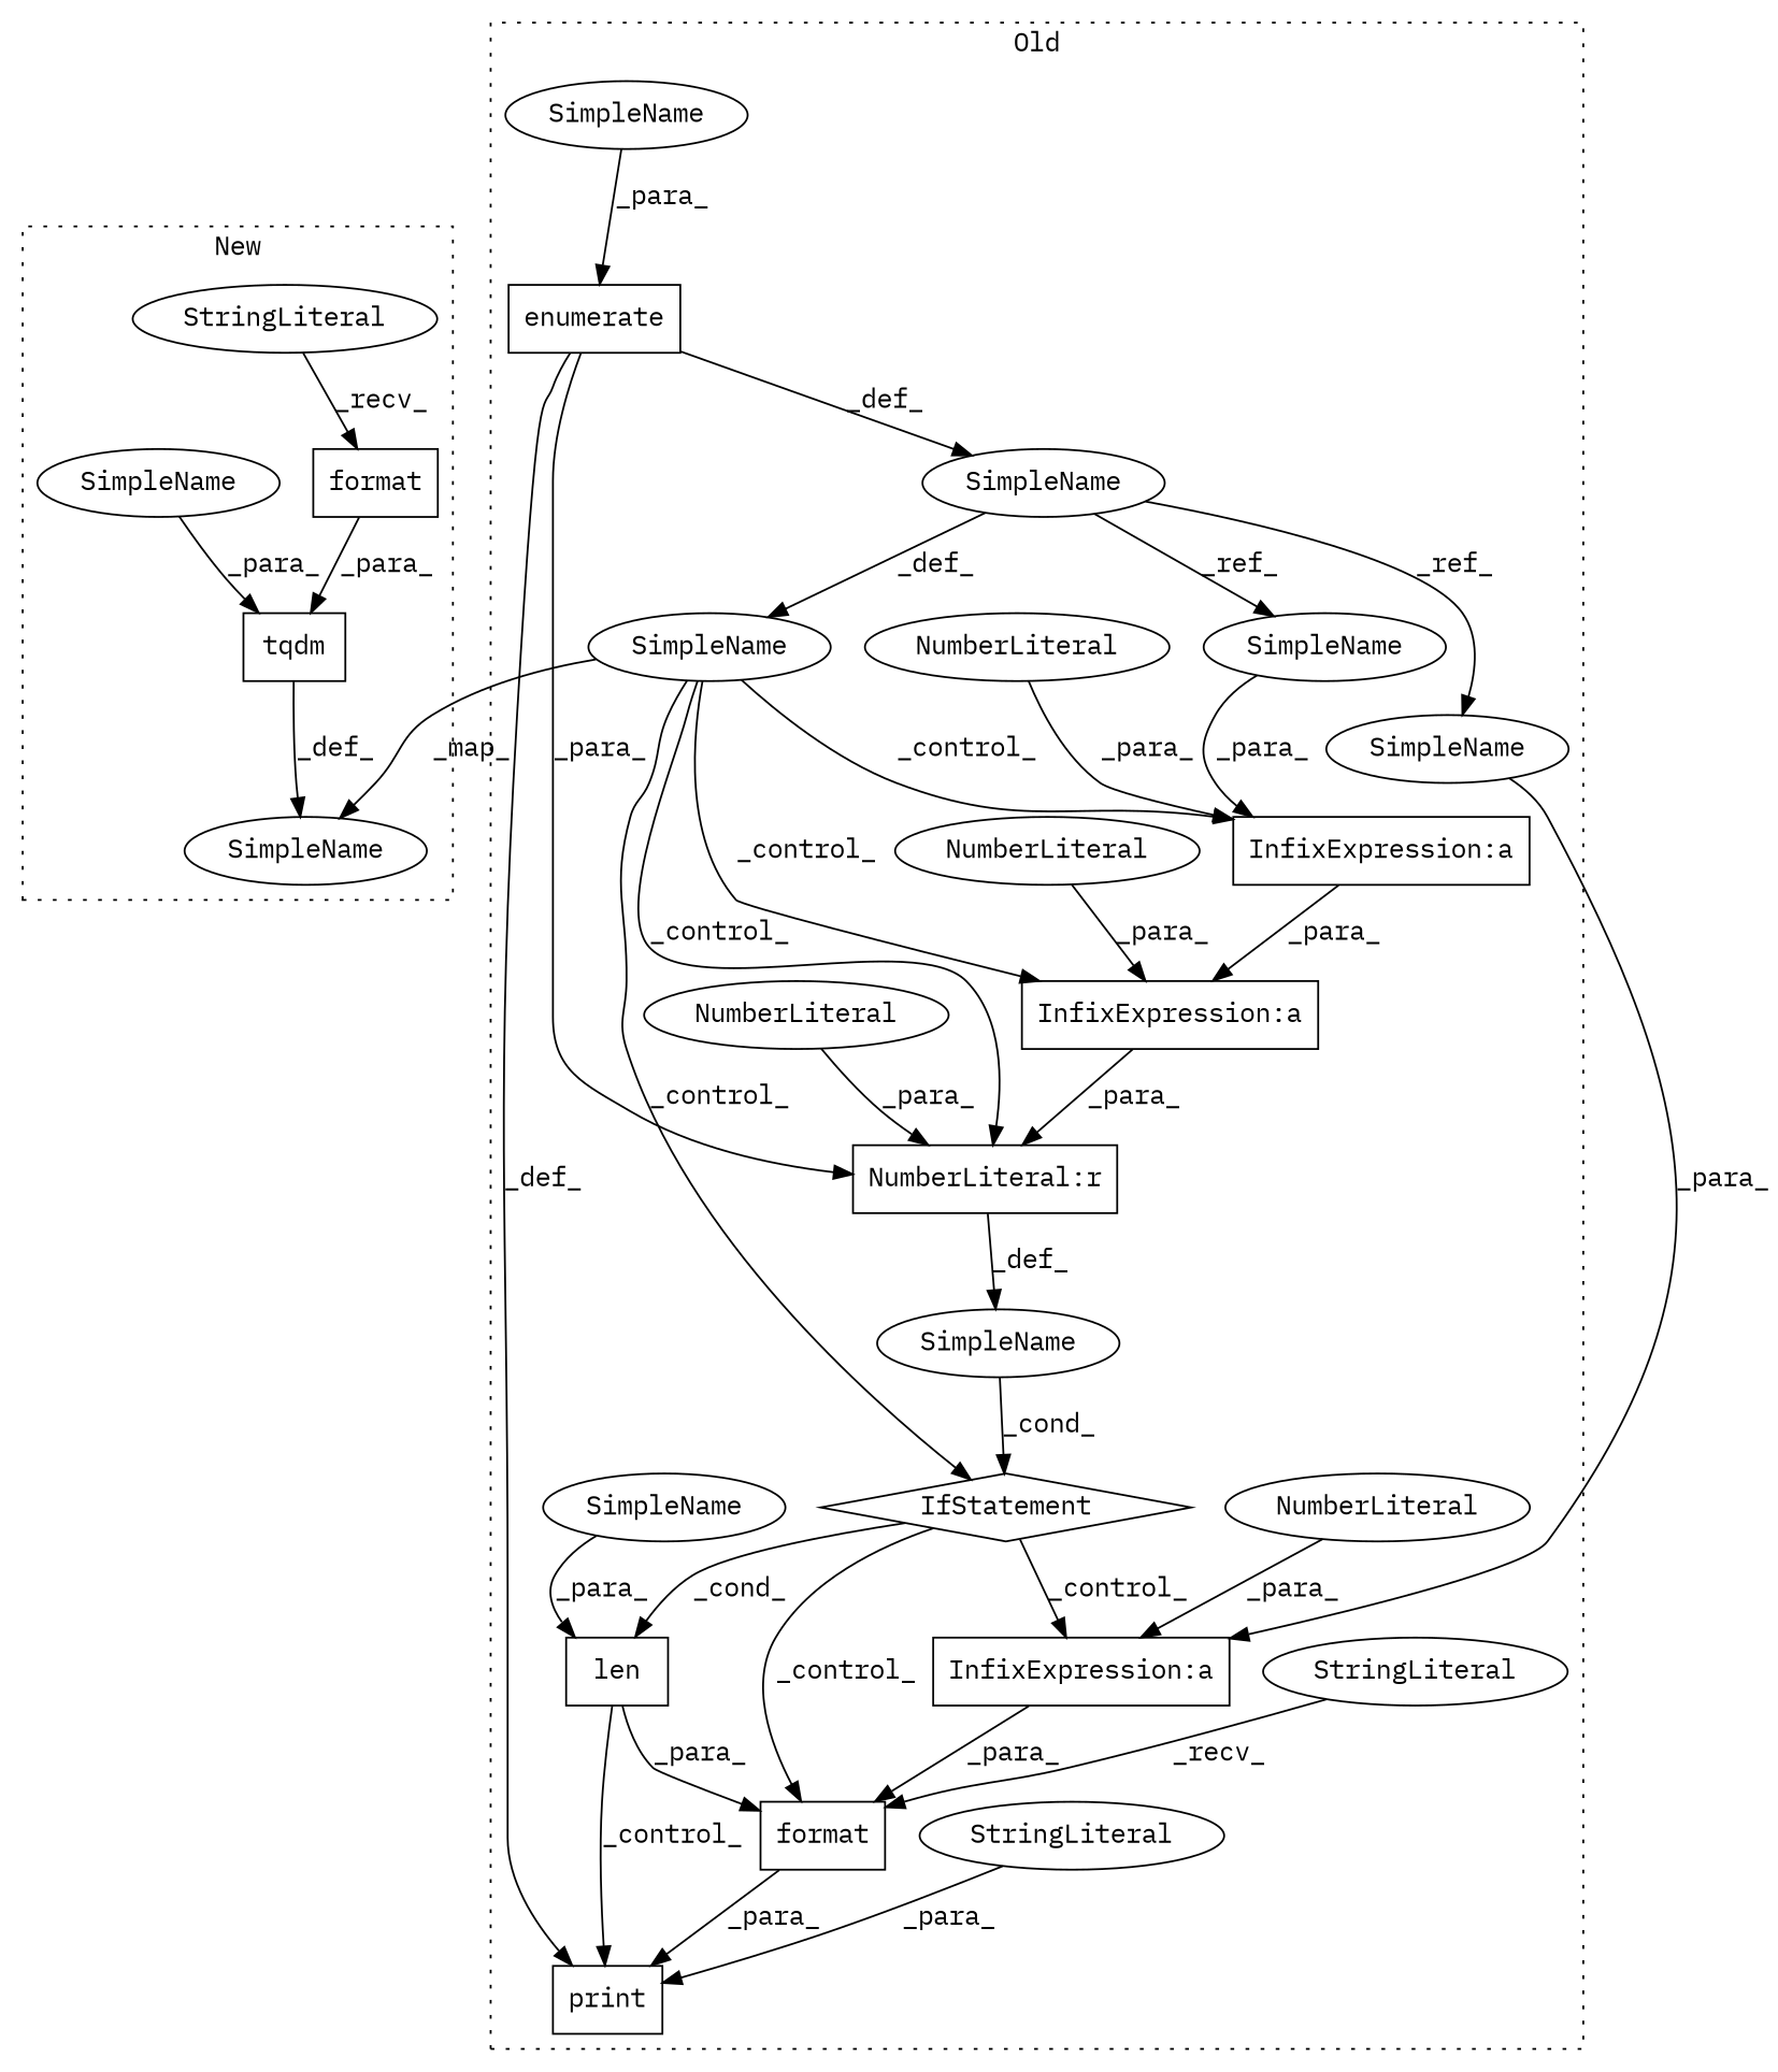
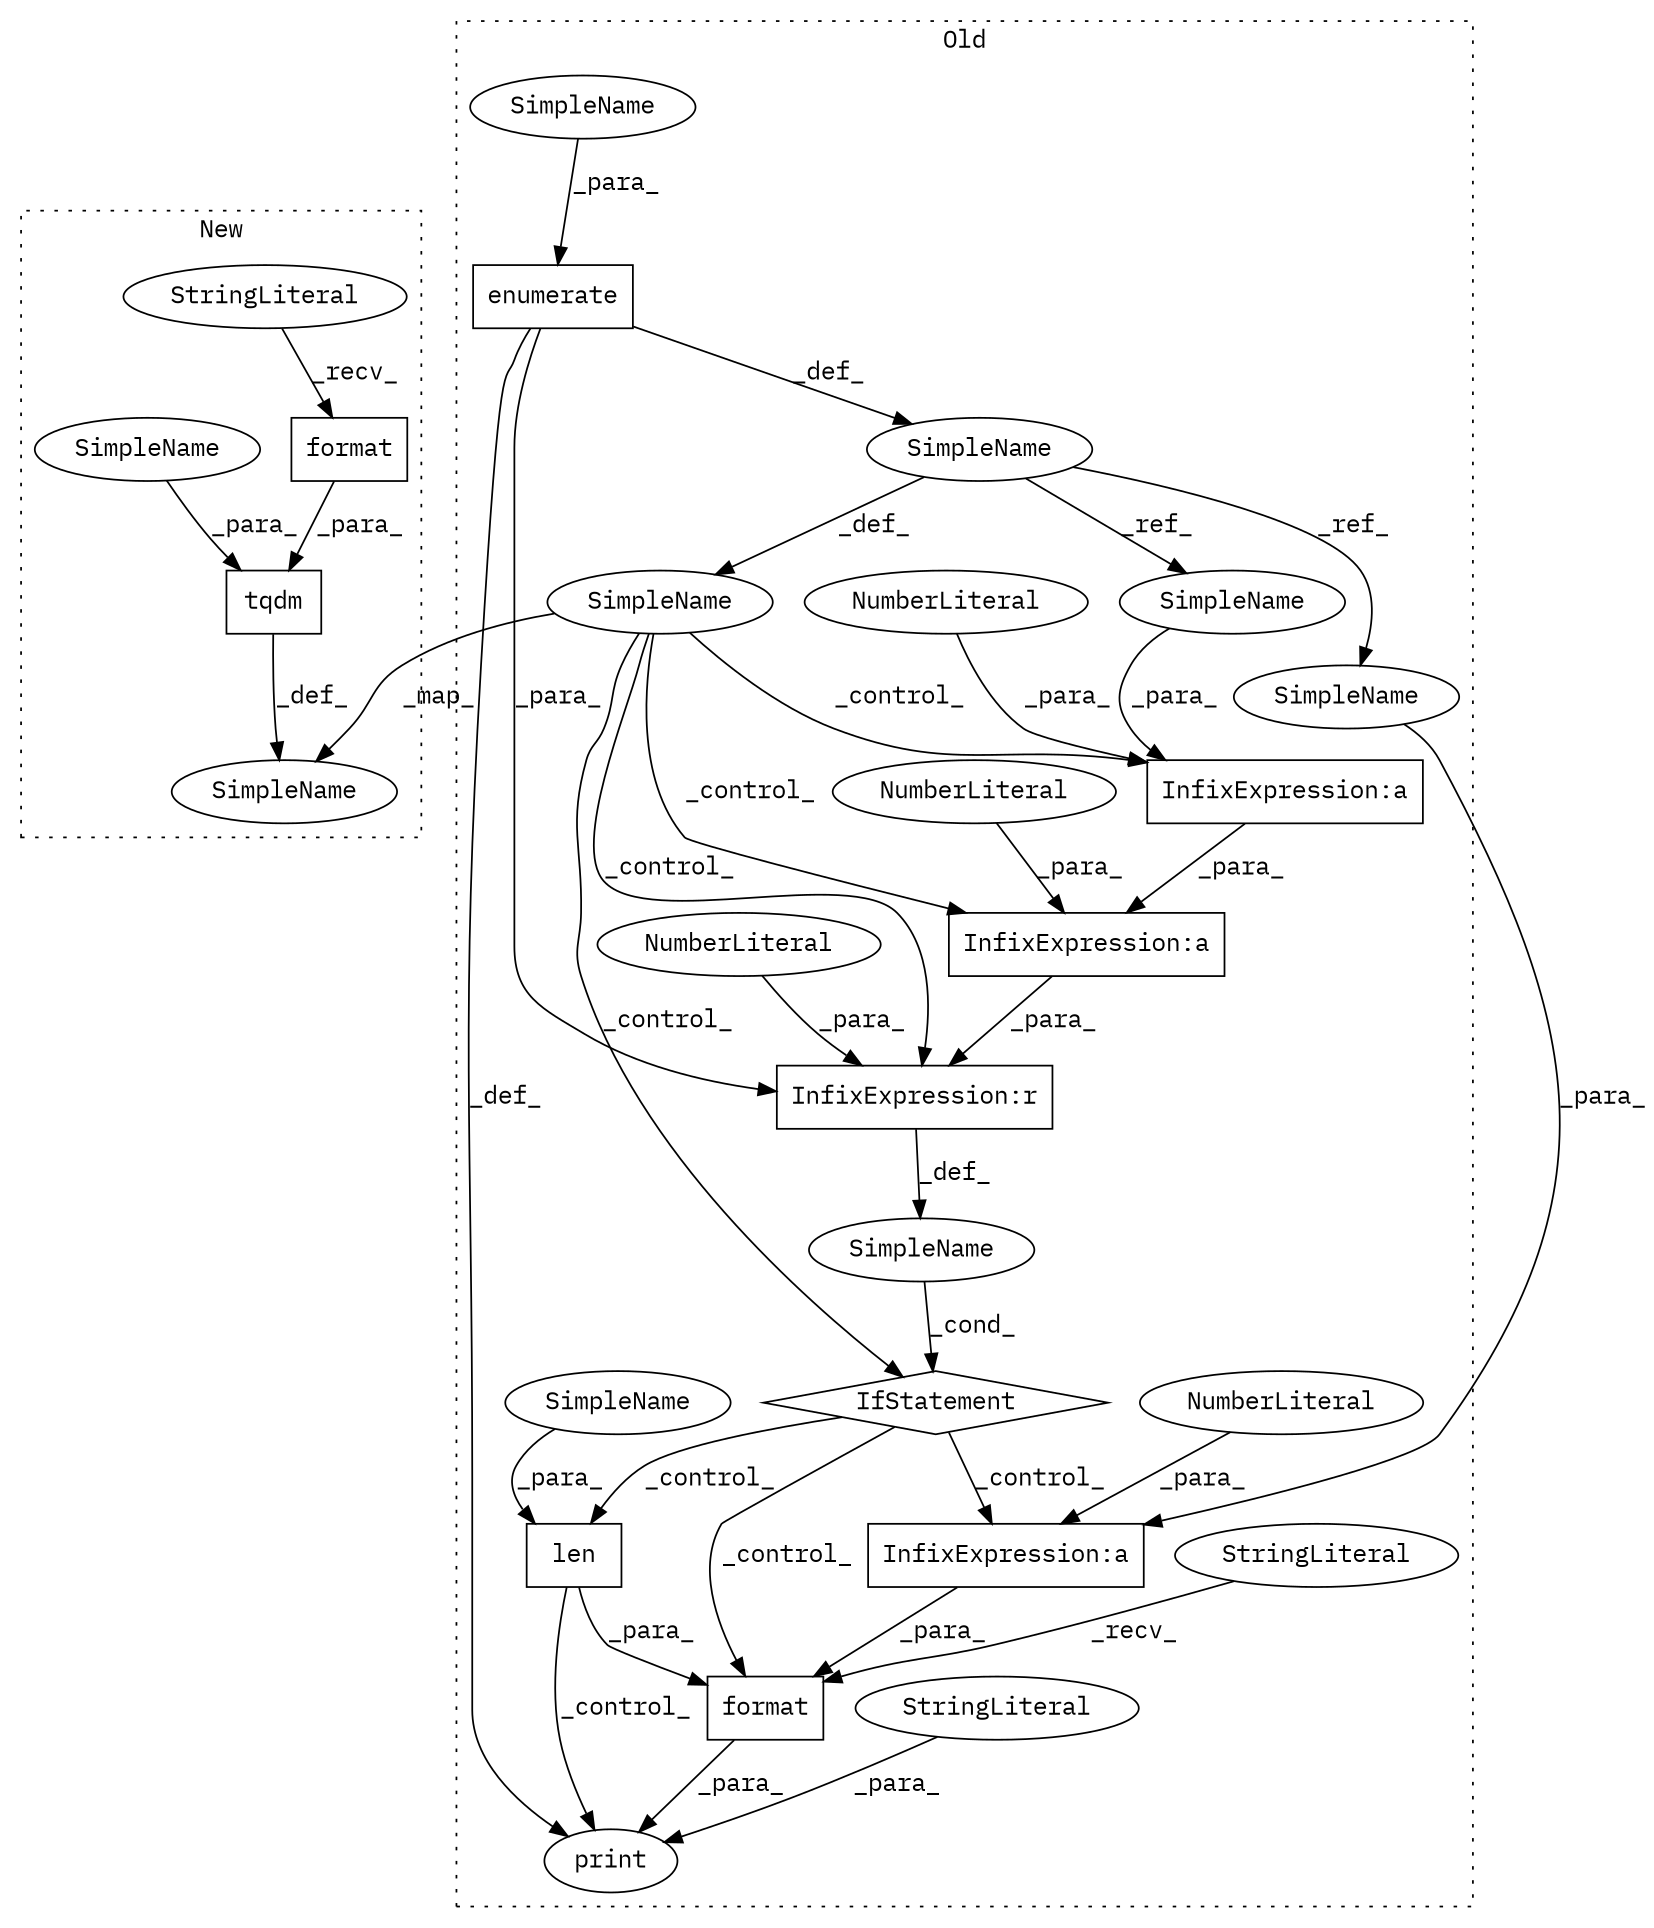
  digraph {
    fontname="IBM Plex Mono"
    node [a=42 fontname="IBM Plex Mono" l=3 shape=ellipse]
    edge [fontname="IBM Plex Mono"]
    n1 [a=32 l="4,1" label=len s="4480,4492" shape=box]
    n2 [l=7 label=SimpleName s=1434]
    n3 [a=32 l="7,1" label=format s="4455,4493" shape=box]
    n4 [a=27 label="InfixExpression:a" s=4475 shape=box]
    n5 [a=27 label="InfixExpression:a" s=4396 shape=box]
    n6 [a=27 label="InfixExpression:a" s=4391 shape=box]
-   n7 [a=32 l="6,1" label=print s="4420,4499" shape=box]
+   n7 [a=32 l="6,1" label=print s="4420,4499"]
    n8 [a=34 label=NumberLiteral s=4399]
    n9 [a=34 l=1 label=NumberLiteral s=4394]
    n10 [a=34 l=1 label=NumberLiteral s=4478]
-   n11 [a=27 l=4 label="NumberLiteral:r" s=4403 shape=box]
+   n11 [a=27 l=4 label="InfixExpression:r" s=4403 shape=box]
    n12 [a=34 l=1 label=NumberLiteral s=4407]
    n13 [a=32 l="10,1" label=enumerate s="1444,1462" shape=box]
    n14 [a=25 l="4,2" label=IfStatement s="4372,4408" shape=diamond]
    n15 [l=13 label=SimpleName s=1409]
    n16 [label=SimpleName l=""]
    n17 [a=45 l=4 label=StringLiteral s=4495]
    n18 [a=45 l=28 label=StringLiteral s=4426]
    n19 [l=8 label=SimpleName s=4484]
    n20 [l=8 label=SimpleName s=1454]
    n21 [l=13 label=SimpleName s=4378]
    n22 [l=13 label=SimpleName s=4462]
    n23 [a=32 l="7,1" label=format s="1474,1490" shape=box]
    n24 [l=7 label=SimpleName s=1418]
    n25 [a=32 l="5,1" label=tqdm s="1428,1491" shape=box]
    n26 [a=45 l=31 label=StringLiteral s=1442]
    n27 [l=8 label=SimpleName s=1433]
    subgraph cluster_1 {
      label=Old
      style=dotted
      n1
      n2
      n3
      n4
      n5
      n6
      n7
      n8
      n9
      n10
      n11
      n12
      n13
      n14
      n15
      n16
      n17
      n18
      n19
      n20
      n21
      n22
    }
    subgraph cluster_2 {
      label=New
      style=dotted
      n23
      n24
      n25
      n26
      n27
    }
    n1 -> n3 [label=_para_]
    n1 -> n7 [label=_control_]
    n2 -> n5 [label=_control_]
    n2 -> n6 [label=_control_]
    n2 -> n11 [label=_control_]
    n2 -> n14 [label=_control_]
    n2 -> n24 [label=_map_]
    n3 -> n7 [label=_para_]
    n4 -> n3 [label=_para_]
    n5 -> n11 [label=_para_]
    n6 -> n5 [label=_para_]
    n8 -> n5 [label=_para_]
    n9 -> n6 [label=_para_]
    n10 -> n4 [label=_para_]
    n11 -> n16 [label=_def_]
    n12 -> n11 [label=_para_]
    n13 -> n7 [label=_def_]
    n13 -> n11 [label=_para_]
    n13 -> n15 [label=_def_]
-   n14 -> n1 [label=_cond_]
+   n14 -> n1 [label=_control_]
    n14 -> n3 [label=_control_]
    n14 -> n4 [label=_control_]
    n15 -> n2 [label=_def_]
    n15 -> n21 [label=_ref_]
    n15 -> n22 [label=_ref_]
    n16 -> n14 [label=_cond_]
    n17 -> n7 [label=_para_]
    n18 -> n3 [label=_recv_]
    n19 -> n1 [label=_para_]
    n20 -> n13 [label=_para_]
    n21 -> n6 [label=_para_]
    n22 -> n4 [label=_para_]
    n23 -> n25 [label=_para_]
    n25 -> n24 [label=_def_]
    n26 -> n23 [label=_recv_]
    n27 -> n25 [label=_para_]
  }
